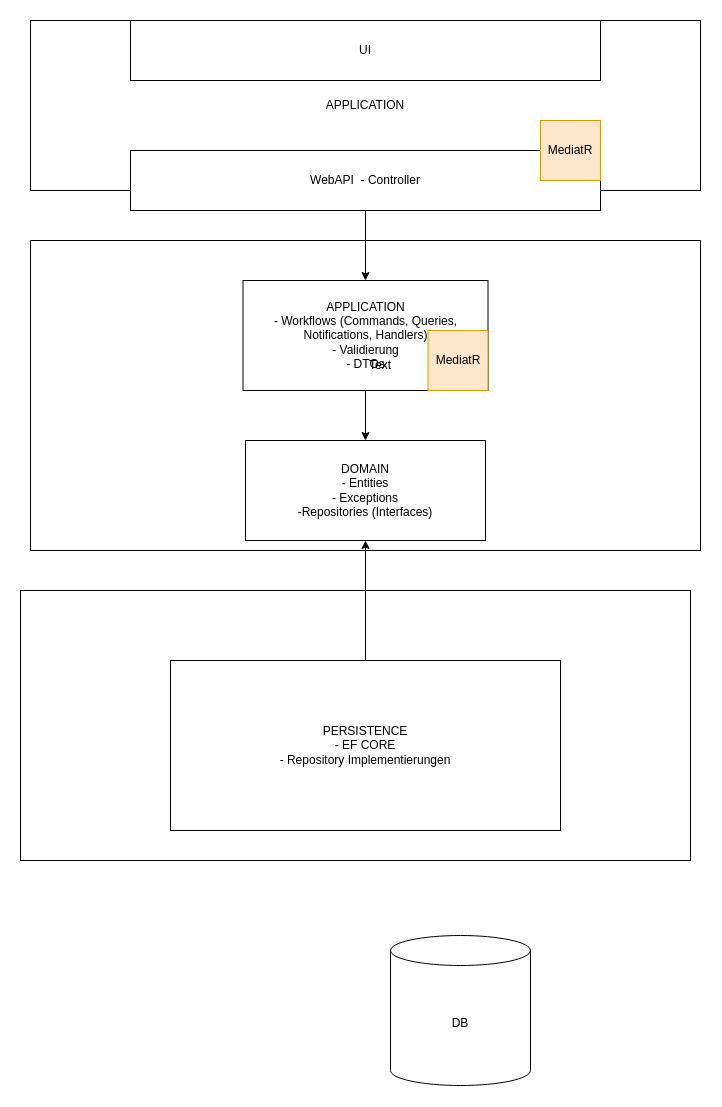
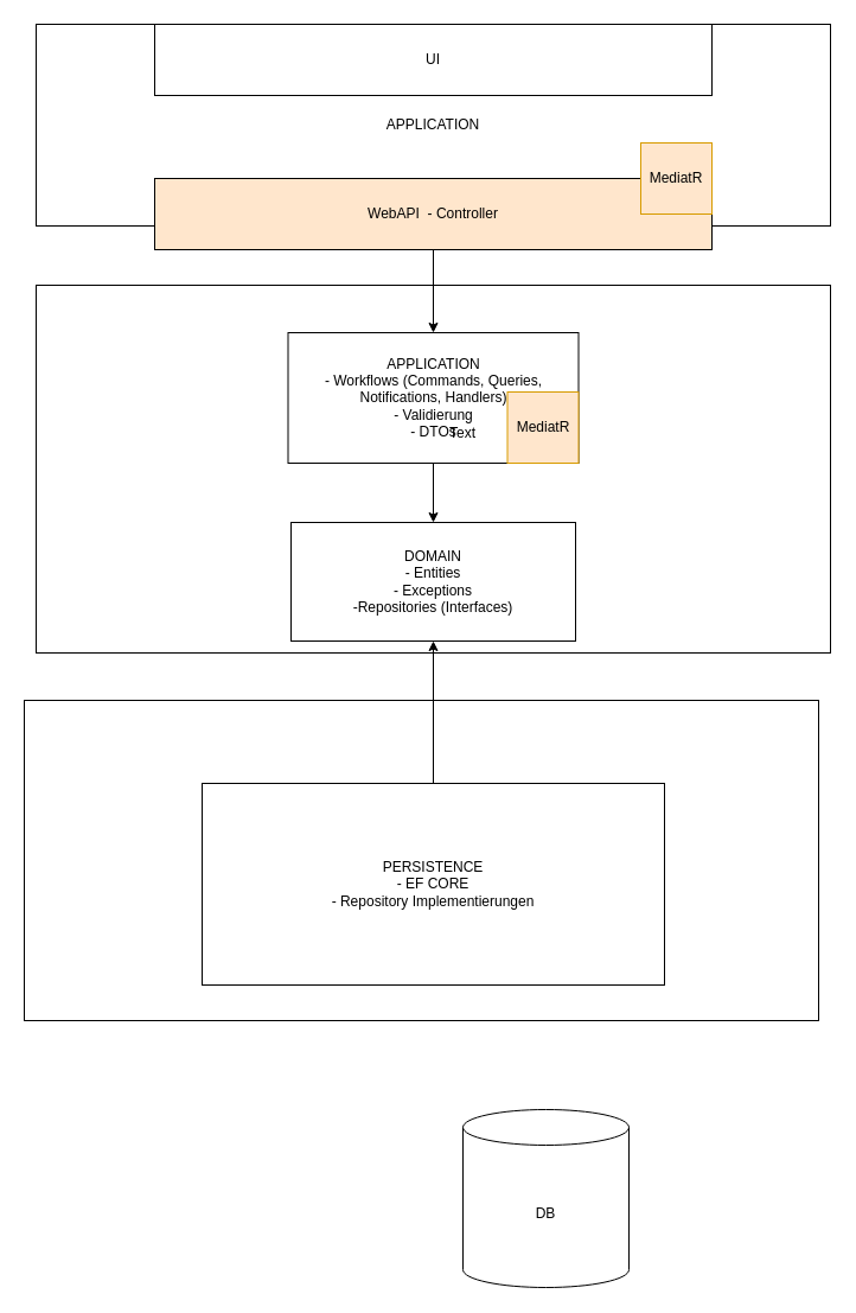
  <mxCell id="0" />
  <mxCell id="1" parent="0" />
  <mxCell id="2" value="DB" style="shape=cylinder3;whiteSpace=wrap;html=1;boundedLbl=1;backgroundOutline=1;size=15;" parent="1" vertex="1"><mxGeometry x="390" y="935" width="140" height="150" as="geometry" /></mxCell>
  <mxCell id="3" value="" style="rounded=0;whiteSpace=wrap;html=1;" parent="1" vertex="1"><mxGeometry x="30" y="240" width="670" height="310" as="geometry" /></mxCell>
  <mxCell id="4" value="DOMAIN&lt;br&gt;- Entities&lt;br&gt;- Exceptions&lt;br&gt;-Repositories (Interfaces)" style="rounded=0;whiteSpace=wrap;html=1;" parent="1" vertex="1"><mxGeometry x="245" y="440" width="240" height="100" as="geometry" /></mxCell>
  <mxCell id="5" value="APPLICATION&lt;br&gt;- Workflows (Commands, Queries, Notifications, Handlers)&lt;br&gt;- Validierung&lt;br&gt;- DTOs" style="rounded=0;whiteSpace=wrap;html=1;" parent="1" vertex="1"><mxGeometry x="242.5" y="280" width="245" height="110" as="geometry" /></mxCell>
  <mxCell id="6" value="" style="endArrow=classic;html=1;rounded=0;exitX=0.5;exitY=1;exitDx=0;exitDy=0;entryX=0.5;entryY=0;entryDx=0;entryDy=0;" parent="1" source="5" target="4" edge="1"><mxGeometry width="50" height="50" relative="1" as="geometry"><mxPoint x="370" y="540" as="sourcePoint" /><mxPoint x="370" y="690" as="targetPoint" /></mxGeometry></mxCell>
  <mxCell id="7" value="" style="rounded=0;whiteSpace=wrap;html=1;" parent="1" vertex="1"><mxGeometry x="20" y="590" width="670" height="270" as="geometry" /></mxCell>
  <mxCell id="8" value="PERSISTENCE&lt;br&gt;- EF CORE&lt;br&gt;- Repository Implementierungen" style="rounded=0;whiteSpace=wrap;html=1;" parent="1" vertex="1"><mxGeometry x="170" y="660" width="390" height="170" as="geometry" /></mxCell>
  <mxCell id="9" value="" style="endArrow=classic;html=1;rounded=0;exitX=0.5;exitY=0;exitDx=0;exitDy=0;" parent="1" source="8" target="4" edge="1"><mxGeometry width="50" height="50" relative="1" as="geometry"><mxPoint x="370" y="640" as="sourcePoint" /><mxPoint x="420" y="590" as="targetPoint" /></mxGeometry></mxCell>
  <mxCell id="10" value="APPLICATION&lt;br&gt;" style="rounded=0;whiteSpace=wrap;html=1;" parent="1" vertex="1"><mxGeometry x="30" y="20" width="670" height="170" as="geometry" /></mxCell>
- <mxCell id="11" value="WebAPI&amp;nbsp; - Controller" style="rounded=0;whiteSpace=wrap;html=1;" parent="1" vertex="1"><mxGeometry x="130" y="150" width="470" height="60" as="geometry" /></mxCell>
+ <mxCell id="11" value="WebAPI&amp;nbsp; - Controller" style="rounded=0;whiteSpace=wrap;html=1;fillColor=#ffe6cc;" parent="1" vertex="1"><mxGeometry x="130" y="150" width="470" height="60" as="geometry" /></mxCell>
  <mxCell id="12" value="" style="endArrow=classic;html=1;rounded=0;exitX=0.5;exitY=1;exitDx=0;exitDy=0;entryX=0.5;entryY=0;entryDx=0;entryDy=0;" parent="1" source="11" target="5" edge="1"><mxGeometry width="50" height="50" relative="1" as="geometry"><mxPoint x="370" y="270" as="sourcePoint" /><mxPoint x="420" y="220" as="targetPoint" /></mxGeometry></mxCell>
  <mxCell id="13" value="MediatR" style="rounded=0;whiteSpace=wrap;html=1;fillColor=#ffe6cc;strokeColor=#d79b00;" parent="1" vertex="1"><mxGeometry x="540" y="120" width="60" height="60" as="geometry" /></mxCell>
- <mxCell id="14" value="Text" style="text;html=1;strokeColor=none;fillColor=none;align=center;verticalAlign=middle;whiteSpace=wrap;rounded=0;" parent="1" vertex="1"><mxGeometry x="350" y="350" width="60" height="30" as="geometry" /></mxCell>
+ <mxCell id="14" value="Text" style="text;html=1;strokeColor=none;fillColor=none;align=center;verticalAlign=middle;whiteSpace=wrap;rounded=0;" parent="1" vertex="1"><mxGeometry x="360" y="350" width="60" height="30" as="geometry" /></mxCell>
  <mxCell id="15" value="MediatR" style="rounded=0;whiteSpace=wrap;html=1;fillColor=#ffe6cc;strokeColor=#d79b00;" parent="1" vertex="1"><mxGeometry x="427.5" y="330" width="60" height="60" as="geometry" /></mxCell>
  <mxCell id="16" value="UI" style="rounded=0;whiteSpace=wrap;html=1;" parent="1" vertex="1"><mxGeometry x="130" y="20" width="470" height="60" as="geometry" /></mxCell>
